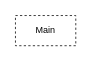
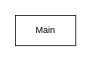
  <mxCell id="0" />
  <mxCell id="1" parent="0" />
- <mxCell id="2" value="Main" style="rounded=0;whiteSpace=wrap;html=1;dashed=1;" vertex="1" parent="1"><mxGeometry x="20" y="20" width="80" height="40" as="geometry" /></mxCell>
+ <mxCell id="2" value="Main" style="rounded=0;whiteSpace=wrap;html=1;" vertex="1" parent="1"><mxGeometry x="20" y="20" width="80" height="40" as="geometry" /></mxCell>
